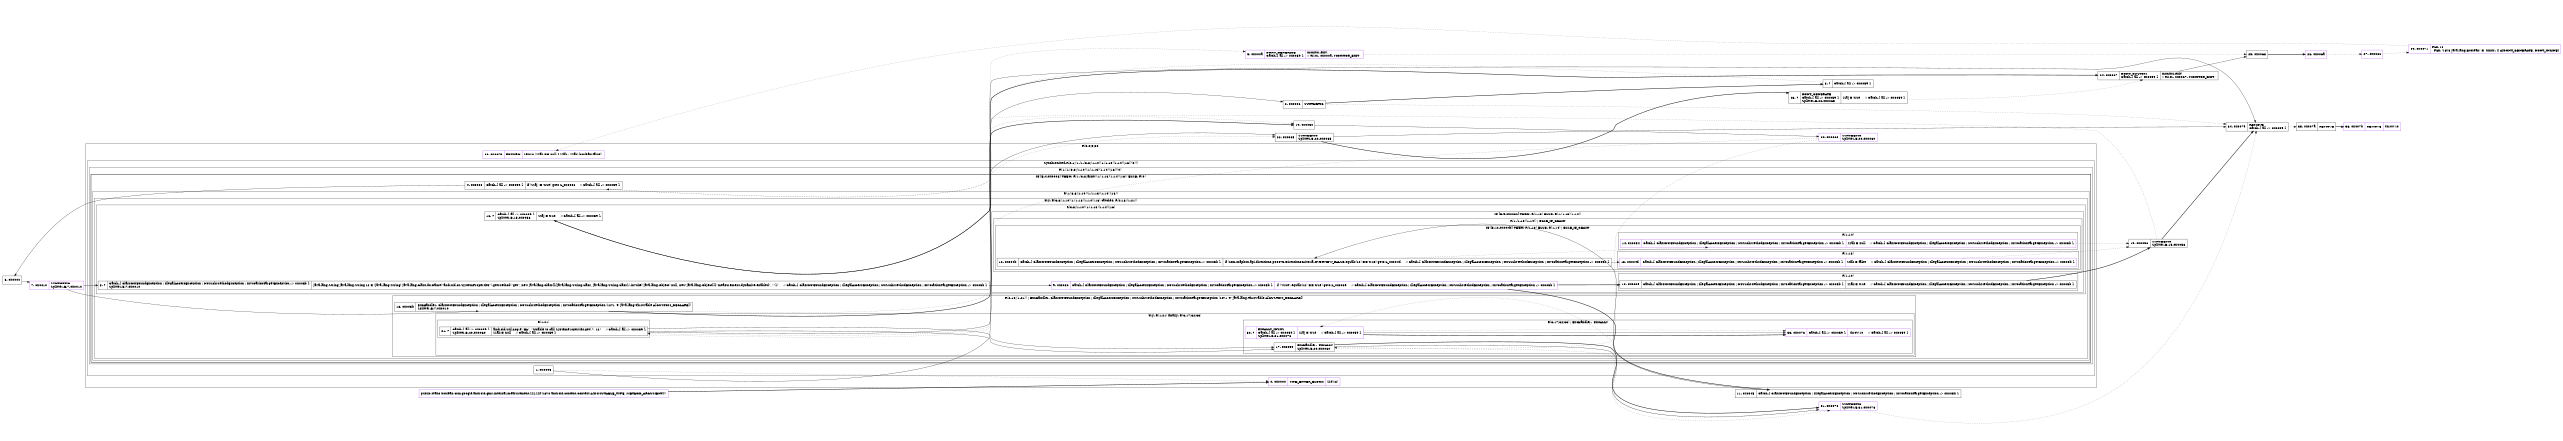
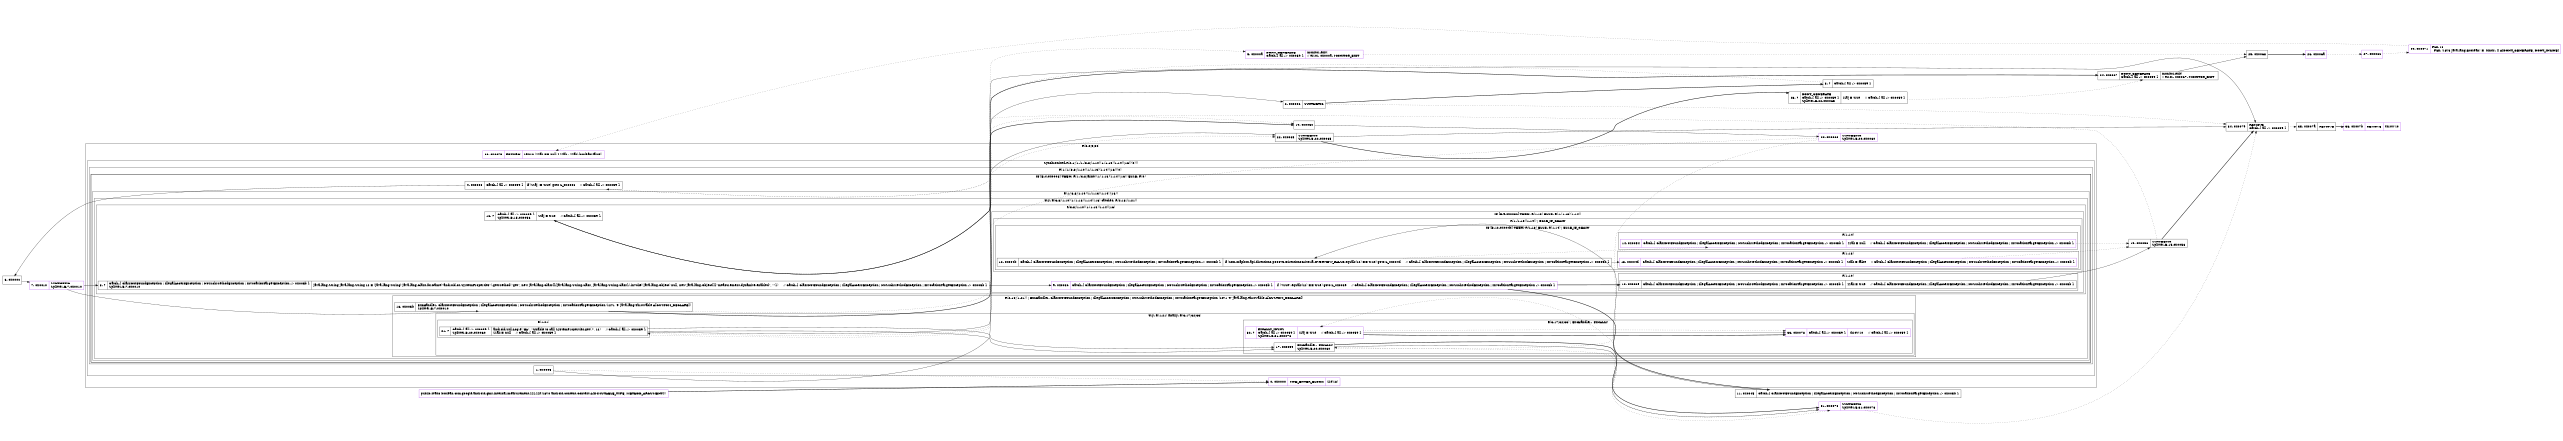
  digraph {
    rankdir=LR
    node [color=black shape=record]
    edge [style=dotted]
    n1 [label="{10\:\ 0x003e|Catch:\{ ClassNotFoundException \| IllegalAccessException \| NoSuchMethodException \| InvocationTargetException \-\> 0x005b \}\l|zzak = true     \/\/ Catch:\{ ClassNotFoundException \| IllegalAccessException \| NoSuchMethodException \| InvocationTargetException \-\> 0x005b \}\l}"]
    n2 [color=purple label="{13\:\ 0x004d|Catch:\{ ClassNotFoundException \| IllegalAccessException \| NoSuchMethodException \| InvocationTargetException \-\> 0x005b \}\l|zzak = false     \/\/ Catch:\{ ClassNotFoundException \| IllegalAccessException \| NoSuchMethodException \| InvocationTargetException \-\> 0x005b \}\l}"]
    n3 [color=purple label="{14\:\ 0x0054|Catch:\{ ClassNotFoundException \| IllegalAccessException \| NoSuchMethodException \| InvocationTargetException \-\> 0x005b \}\l|zzak = null     \/\/ Catch:\{ ClassNotFoundException \| IllegalAccessException \| NoSuchMethodException \| InvocationTargetException \-\> 0x005b \}\l}"]
    n4 [label="{12\:\ 0x004b|Catch:\{ ClassNotFoundException \| IllegalAccessException \| NoSuchMethodException \| InvocationTargetException \-\> 0x005b \}\l|if (com.mapbox.api.directions.p008v5.DirectionsCriteria.OVERVIEW_FALSE.equals(r2) == true) goto L_0x004d     \/\/ Catch:\{ ClassNotFoundException \| IllegalAccessException \| NoSuchMethodException \| InvocationTargetException \-\> 0x005b \}\l}"]
    n5 [color=purple label="{9\:\ 0x003c|Catch:\{ ClassNotFoundException \| IllegalAccessException \| NoSuchMethodException \| InvocationTargetException \-\> 0x005b \}\l|if (\"true\".equals(r2) == true) goto L_0x003e     \/\/ Catch:\{ ClassNotFoundException \| IllegalAccessException \| NoSuchMethodException \| InvocationTargetException \-\> 0x005b \}\l}"]
    n6 [label="{8\:\ ?|Catch:\{ ClassNotFoundException \| IllegalAccessException \| NoSuchMethodException \| InvocationTargetException \-\> 0x005b \}\lSplitter:B:7:0x0010\l|java.lang.String java.lang.String r2 = (java.lang.String) java.lang.Class.forName(\"android.os.SystemProperties\").getMethod(\"get\", new java.lang.Class[]\{java.lang.String.class, java.lang.String.class\}).invoke((java.lang.Object) null, new java.lang.Object[]\{\"measurement.dynamite.enabled\", \"\"\})     \/\/ Catch:\{ ClassNotFoundException \| IllegalAccessException \| NoSuchMethodException \| InvocationTargetException \-\> 0x005b \}\l}"]
    n7 [label="{16\:\ ?|Catch:\{ all \-\> 0x0059 \}\lSplitter:B:15:0x0056\l|zzaj = true     \/\/ Catch:\{ all \-\> 0x0059 \}\l}"]
    n8 [label="{21\:\ ?|Catch:\{ all \-\> 0x0059 \}\lSplitter:B:20:0x0060\l|android.util.Log.e(\"FA\", \"Unable to call SystemProperties.get()\", r2)     \/\/ Catch:\{ all \-\> 0x0059 \}\lzzak = null     \/\/ Catch:\{ all \-\> 0x0059 \}\l}"]
    n9 [label="{17\:\ 0x0059|ExcHandler:  FINALLY\lSplitter:B:20:0x0060\l}"]
    n10 [color=purple label="{32\:\ ?|FINALLY_INSNS\lCatch:\{ all \-\> 0x0059 \}\lSplitter:B:31:0x0076\l|zzaj = true     \/\/ Catch:\{ all \-\> 0x0059 \}\l}"]
    n11 [color=purple label="{33\:\ 0x0078|Catch:\{ all \-\> 0x0059 \}\l|throw r0     \/\/ Catch:\{ all \-\> 0x0059 \}\l}"]
    n12 [label="{18\:\ 0x005b|ExcHandler: ClassNotFoundException \| IllegalAccessException \| NoSuchMethodException \| InvocationTargetException (r2v1 'e' java.lang.Throwable A[CUSTOM_DECLARE])\lSplitter:B:7:0x0010\l}"]
    n13 [label="{4\:\ 0x0008|Catch:\{ all \-\> 0x0059 \}\l|if (zzaj != true) goto L_0x000c     \/\/ Catch:\{ all \-\> 0x0059 \}\l}"]
    n14 [label="{1\:\ 0x0005}"]
    n15 [color=purple label="{0\:\ 0x0000|MTH_ENTER_BLOCK\l|zze(r8)\l}"]
    n16 [color=purple label="{30\:\ 0x0075|RETURN\l|return (zzak == null ? zzah : zzak).booleanValue()\l}"]
    n17 [label="{15\:\ 0x0056|SYNTHETIC\lSplitter:B:15:0x0056\l}"]
    n18 [label="{11\:\ 0x0045|Catch:\{ ClassNotFoundException \| IllegalAccessException \| NoSuchMethodException \| InvocationTargetException \-\> 0x005b \}\l}"]
-   n19 [label="{24\:\ 0x0067|DONT_CUSTOM\lCatch:\{ all \-\> 0x0059 \}\l|monitor\-exit(\l\/\/ error: 0x0067: MONITOR_EXIT  \l}"]
+   n19 [label="{24\:\ 0x0067|DONT_GENERATE\lCatch:\{ all \-\> 0x0059 \}\l|monitor\-exit(\l\/\/ error: 0x0067: MONITOR_EXIT  \l}"]
    n20 [label="{34\:\ 0x0079|REMOVE\lCatch:\{ all \-\> 0x0059 \}\l}"]
    n21 [label="{22\:\ 0x0065|SYNTHETIC\lSplitter:B:22:0x0065\l}"]
    n22 [color=purple label="{31\:\ 0x0076|SYNTHETIC\lSplitter:B:31:0x0076\l}"]
    n23 [label="{19\:\ 0x005c}"]
    n24 [color=purple label="{5\:\ 0x000a|DONT_GENERATE\lCatch:\{ all \-\> 0x0059 \}\l|monitor\-exit(\l\/\/ error: 0x000a: MONITOR_EXIT  \l}"]
    n25 [label="{6\:\ 0x000c}"]
    n26 [label="{2\:\ 0x0006|SYNTHETIC\l}"]
    n27 [label="{3\:\ ?|Catch:\{ all \-\> 0x0059 \}\l}"]
    n28 [label="{25\:\ 0x0068}"]
    n29 [color=purple label="{7\:\ 0x0010|SYNTHETIC\lSplitter:B:7:0x0010\l}"]
    n30 [label="{35\:\ 0x007a|REMOVE\l}"]
    n31 [color=purple label="{20\:\ 0x0060|SYNTHETIC\lSplitter:B:20:0x0060\l}"]
    n32 [label="{23\:\ ?|DONT_GENERATE\lCatch:\{ all \-\> 0x0059 \}\lSplitter:B:22:0x0065\l|zzaj = true     \/\/ Catch:\{ all \-\> 0x0059 \}\l}"]
    n33 [color=purple label="{26\:\ 0x006a}"]
    n34 [color=purple label="{27\:\ 0x006c}"]
    n35 [color=purple label="{29\:\ 0x0071|PHI: r8 \l  PHI: (r8v3 java.lang.Boolean) =  binds: [] A[DONT_GENERATE, DONT_INLINE]\l}"]
    n36 [color=purple label="{36\:\ 0x007b|REMOVE\l|throw r0\l}"]
    n37 [color=purple label="{public static boolean com.google.android.gms.internal.measurement.zzz.zzf((r8v0 android.content.Context A[IMMUTABLE_TYPE, METHOD_ARGUMENT])) }"]
    subgraph cluster_1 {
      label="R(3:0|5|30)"
      n15
      n16
      subgraph cluster_2 {
        label="Synchronized:R(2:1|(1:(1:(3:8|(1:10)(1:(1:13)(1:14))|16))(0)))"
        n14
        subgraph cluster_3 {
          label="R(1:(1:(3:8|(1:10)(1:(1:13)(1:14))|16))(0))"
          subgraph cluster_4 {
            label="IF [B:4:0x0008] THEN: R(1:(3:8|(1:10)(1:(1:13)(1:14))|16)) ELSE: R(0)"
            n13
            subgraph cluster_5 {
              label="R(1:(3:8|(1:10)(1:(1:13)(1:14))|16))"
              subgraph cluster_6 {
                label="Try: R(3:8|(1:10)(1:(1:13)(1:14))|16) catches: R(2:18|(1:21))"
                subgraph cluster_7 {
                  label="R(3:8|(1:10)(1:(1:13)(1:14))|16)"
                  n6
                  n7
                  subgraph cluster_8 {
                    label="IF [B:9:0x003c] THEN: R(1:10) ELSE: R(1:(1:13)(1:14))"
                    n5
                    subgraph cluster_9 {
                      label="R(1:10)"
                      n1
                    }
                    subgraph cluster_10 {
                      label="R(1:(1:13)(1:14)) | ELSE_IF_CHAIN\l"
                      subgraph cluster_11 {
                        label="IF [B:12:0x004b] THEN: R(1:13) ELSE: R(1:14) | ELSE_IF_CHAIN\l"
                        n4
                        subgraph cluster_12 {
                          label="R(1:13)"
                          n2
                        }
                        subgraph cluster_13 {
                          label="R(1:14)"
                          n3
                        }
                      }
                    }
                  }
                }
                subgraph cluster_14 {
                  label="R(2:18|(1:21)) | ExcHandler: ClassNotFoundException \| IllegalAccessException \| NoSuchMethodException \| InvocationTargetException (r2v1 'e' java.lang.Throwable A[CUSTOM_DECLARE])\l"
                  n12
                  subgraph cluster_15 {
                    label="Try: R(1:21) finally: R(3:17|32|33)"
                    subgraph cluster_16 {
                      label="R(1:21)"
                      n8
                    }
                    subgraph cluster_17 {
                      label="R(3:17|32|33) | ExcHandler:  FINALLY\l"
                      n9
                      n10
                      n11
                    }
                  }
                }
              }
            }
            subgraph cluster_18 {
              label="R(0)"
            }
          }
        }
      }
    }
    subgraph cluster_19 {
      label="R(2:18|(1:21)) | ExcHandler: ClassNotFoundException \| IllegalAccessException \| NoSuchMethodException \| InvocationTargetException (r2v1 'e' java.lang.Throwable A[CUSTOM_DECLARE])\l"
      subgraph cluster_20 {
        label="Try: R(1:21) finally: R(3:17|32|33)"
        subgraph cluster_21 {
          label="R(1:21)"
        }
        subgraph cluster_22 {
          label="R(3:17|32|33) | ExcHandler:  FINALLY\l"
        }
      }
    }
    subgraph cluster_23 {
      label="R(3:17|32|33) | ExcHandler:  FINALLY\l"
    }
-   n1 -> n17 [style=bold]
+   n1 -> n17 [style=solid]
    n2 -> n17
    n3 -> n17
    n4 -> n2 [style=solid]
    n4 -> n3
    n5 -> n1 [style=bold]
    n5 -> n18 [style=bold]
    n6 -> n5 [style=solid]
    n7 -> n19 [style=bold]
    n7 -> n20 [style=solid]
    n8 -> n9 [style=solid]
    n8 -> n9 [style=solid]
    n8 -> n21
    n8 -> n21 [style=solid]
    n9 -> n22
    n9 -> n22 [style=solid]
    n9 -> n22 [style=bold]
    n10 -> n11 [style=bold]
    n10 -> n11 [style=solid]
    n10 -> n11
    n12 -> n23 [style=bold]
    n12 -> n23
    n13 -> n24
    n13 -> n25 [style=solid]
    n14 -> n15
    n14 -> n26 [style=solid]
    n17 -> n7
    n17 -> n20 [style=bold]
    n18 -> n4 [style=solid]
    n19 -> n28 [style=solid]
    n20 -> n30
    n21 -> n20 [style=solid]
    n21 -> n32 [style=bold]
    n22 -> n10
    n22 -> n20
    n23 -> n31 [style=solid]
    n24 -> n28
    n25 -> n29 [style=solid]
    n26 -> n20
    n26 -> n27 [style=bold]
    n27 -> n13
    n28 -> n33 [style=bold]
    n29 -> n6 [style=solid]
    n29 -> n12 [style=solid]
    n30 -> n36 [style=bold]
    n31 -> n8
    n31 -> n9
    n32 -> n19
    n33 -> n34
    n34 -> n35
    n35 -> n16
    n37 -> n15 [style=bold]
  }
